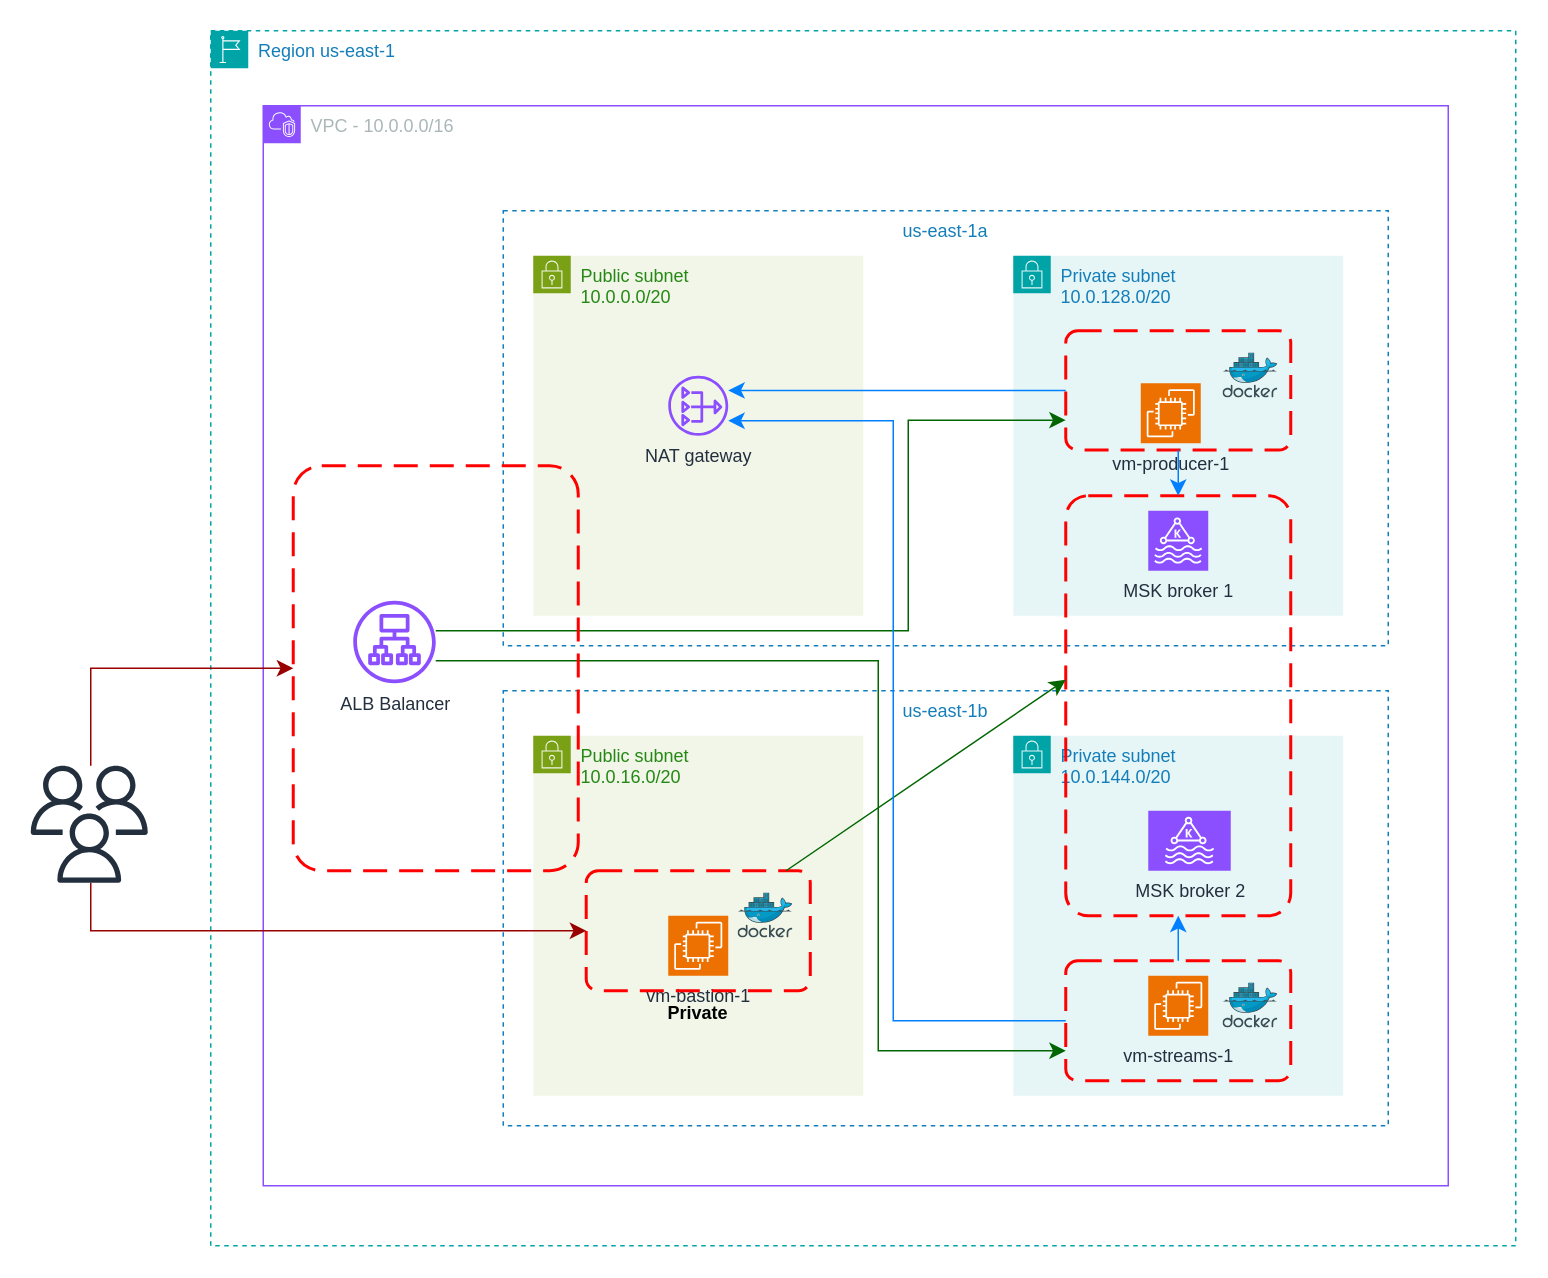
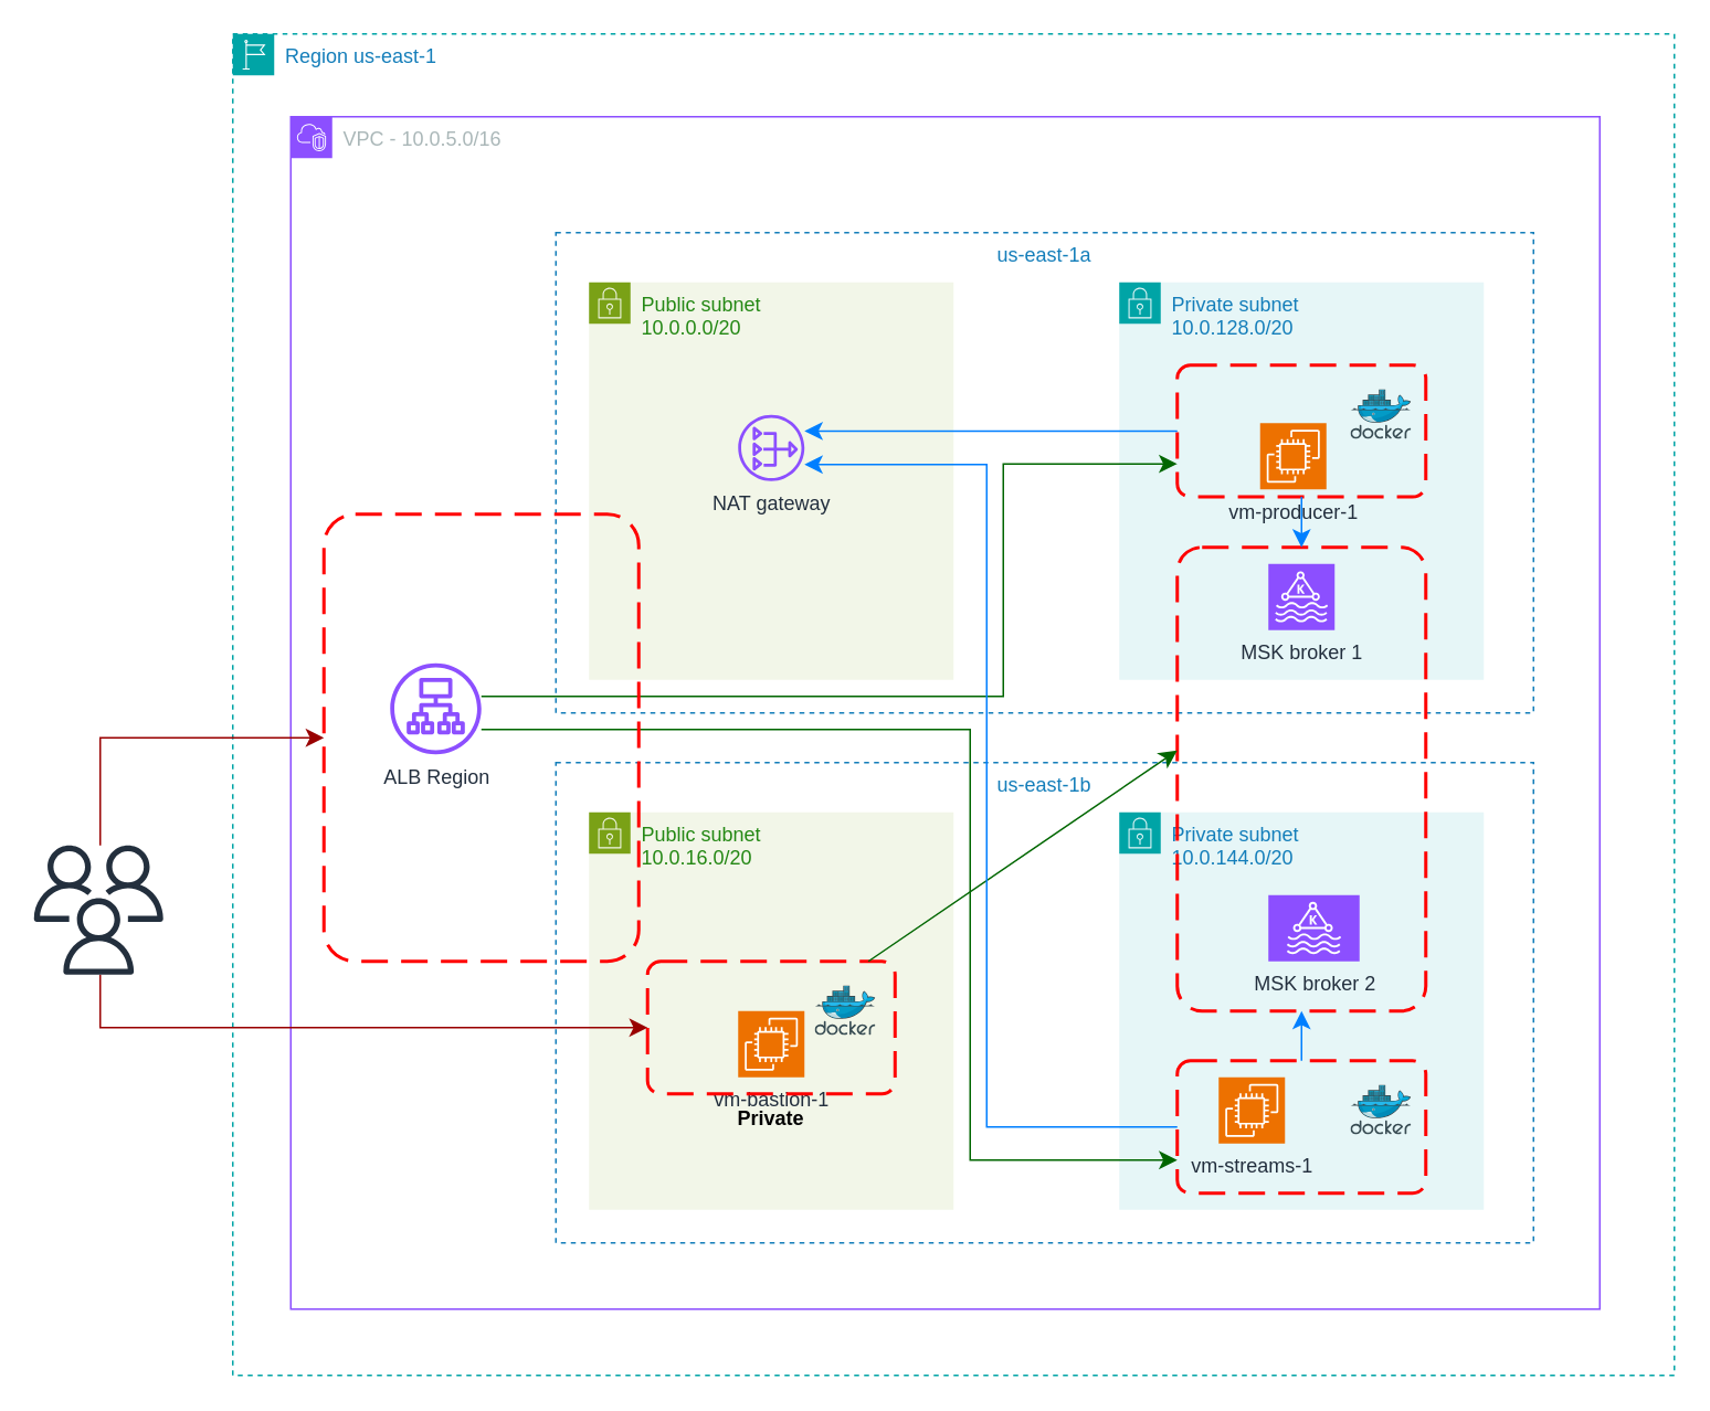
  <mxCell id="0" />
  <mxCell id="1" parent="0" />
  <mxCell id="2" value="Region us-east-1" style="points=[[0,0],[0.25,0],[0.5,0],[0.75,0],[1,0],[1,0.25],[1,0.5],[1,0.75],[1,1],[0.75,1],[0.5,1],[0.25,1],[0,1],[0,0.75],[0,0.5],[0,0.25]];outlineConnect=0;gradientColor=none;html=1;whiteSpace=wrap;fontSize=12;fontStyle=0;container=1;pointerEvents=0;collapsible=0;recursiveResize=0;shape=mxgraph.aws4.group;grIcon=mxgraph.aws4.group_region;strokeColor=#00A4A6;fillColor=none;verticalAlign=top;align=left;spacingLeft=30;fontColor=#147EBA;dashed=1;" vertex="1" parent="1"><mxGeometry x="140" y="20" width="870" height="810" as="geometry" /></mxCell>
- <mxCell id="3" value="VPC -&amp;nbsp;10.0.0.0/16" style="points=[[0,0],[0.25,0],[0.5,0],[0.75,0],[1,0],[1,0.25],[1,0.5],[1,0.75],[1,1],[0.75,1],[0.5,1],[0.25,1],[0,1],[0,0.75],[0,0.5],[0,0.25]];outlineConnect=0;gradientColor=none;html=1;whiteSpace=wrap;fontSize=12;fontStyle=0;container=1;pointerEvents=0;collapsible=0;recursiveResize=0;shape=mxgraph.aws4.group;grIcon=mxgraph.aws4.group_vpc2;strokeColor=#8C4FFF;fillColor=none;verticalAlign=top;align=left;spacingLeft=30;fontColor=#AAB7B8;dashed=0;" parent="2" vertex="1"><mxGeometry x="35" y="50" width="790" height="720" as="geometry" /></mxCell>
+ <mxCell id="3" value="VPC -&amp;nbsp;10.0.5.0/16" style="points=[[0,0],[0.25,0],[0.5,0],[0.75,0],[1,0],[1,0.25],[1,0.5],[1,0.75],[1,1],[0.75,1],[0.5,1],[0.25,1],[0,1],[0,0.75],[0,0.5],[0,0.25]];outlineConnect=0;gradientColor=none;html=1;whiteSpace=wrap;fontSize=12;fontStyle=0;container=1;pointerEvents=0;collapsible=0;recursiveResize=0;shape=mxgraph.aws4.group;grIcon=mxgraph.aws4.group_vpc2;strokeColor=#8C4FFF;fillColor=none;verticalAlign=top;align=left;spacingLeft=30;fontColor=#AAB7B8;dashed=0;" parent="2" vertex="1"><mxGeometry x="35" y="50" width="790" height="720" as="geometry" /></mxCell>
  <mxCell id="4" value="us-east-1a" style="fillColor=none;strokeColor=#147EBA;dashed=1;verticalAlign=top;fontStyle=0;fontColor=#147EBA;whiteSpace=wrap;html=1;align=center;" vertex="1" parent="3"><mxGeometry x="160" y="70" width="590" height="290" as="geometry" /></mxCell>
  <mxCell id="5" value="us-east-1b" style="fillColor=none;strokeColor=#147EBA;dashed=1;verticalAlign=top;fontStyle=0;fontColor=#147EBA;whiteSpace=wrap;html=1;" vertex="1" parent="3"><mxGeometry x="160" y="390" width="590" height="290" as="geometry" /></mxCell>
  <mxCell id="6" value="Public subnet&amp;nbsp;&lt;div&gt;10.0.0.0/20&lt;/div&gt;" style="points=[[0,0],[0.25,0],[0.5,0],[0.75,0],[1,0],[1,0.25],[1,0.5],[1,0.75],[1,1],[0.75,1],[0.5,1],[0.25,1],[0,1],[0,0.75],[0,0.5],[0,0.25]];outlineConnect=0;gradientColor=none;html=1;whiteSpace=wrap;fontSize=12;fontStyle=0;container=1;pointerEvents=0;collapsible=0;recursiveResize=0;shape=mxgraph.aws4.group;grIcon=mxgraph.aws4.group_security_group;grStroke=0;strokeColor=#7AA116;fillColor=#F2F6E8;verticalAlign=top;align=left;spacingLeft=30;fontColor=#248814;dashed=0;" parent="3" vertex="1"><mxGeometry x="180" y="100" width="220" height="240" as="geometry" /></mxCell>
  <mxCell id="7" value="NAT gateway" style="sketch=0;outlineConnect=0;fontColor=#232F3E;gradientColor=none;fillColor=#8C4FFF;strokeColor=none;dashed=0;verticalLabelPosition=bottom;verticalAlign=top;align=center;html=1;fontSize=12;fontStyle=0;aspect=fixed;pointerEvents=1;shape=mxgraph.aws4.nat_gateway;" vertex="1" parent="6"><mxGeometry x="90" y="80" width="40" height="40" as="geometry" /></mxCell>
  <mxCell id="8" value="Private subnet&amp;nbsp;&lt;div&gt;10.0.128.0/20&lt;/div&gt;" style="points=[[0,0],[0.25,0],[0.5,0],[0.75,0],[1,0],[1,0.25],[1,0.5],[1,0.75],[1,1],[0.75,1],[0.5,1],[0.25,1],[0,1],[0,0.75],[0,0.5],[0,0.25]];outlineConnect=0;gradientColor=none;html=1;whiteSpace=wrap;fontSize=12;fontStyle=0;container=1;pointerEvents=0;collapsible=0;recursiveResize=0;shape=mxgraph.aws4.group;grIcon=mxgraph.aws4.group_security_group;grStroke=0;strokeColor=#00A4A6;fillColor=#E6F6F7;verticalAlign=top;align=left;spacingLeft=30;fontColor=#147EBA;dashed=0;" vertex="1" parent="3"><mxGeometry x="500" y="100" width="220" height="240" as="geometry" /></mxCell>
  <mxCell id="9" value="vm-producer-1" style="sketch=0;points=[[0,0,0],[0.25,0,0],[0.5,0,0],[0.75,0,0],[1,0,0],[0,1,0],[0.25,1,0],[0.5,1,0],[0.75,1,0],[1,1,0],[0,0.25,0],[0,0.5,0],[0,0.75,0],[1,0.25,0],[1,0.5,0],[1,0.75,0]];outlineConnect=0;fontColor=#232F3E;fillColor=#ED7100;strokeColor=#ffffff;dashed=0;verticalLabelPosition=bottom;verticalAlign=top;align=center;html=1;fontSize=12;fontStyle=0;aspect=fixed;shape=mxgraph.aws4.resourceIcon;resIcon=mxgraph.aws4.ec2;" parent="8" vertex="1"><mxGeometry x="85" y="85" width="40" height="40" as="geometry" /></mxCell>
  <mxCell id="10" value="" style="image;sketch=0;aspect=fixed;html=1;points=[];align=center;fontSize=12;image=img/lib/mscae/Docker.svg;" vertex="1" parent="8"><mxGeometry x="140" y="65" width="36.59" height="30" as="geometry" /></mxCell>
  <mxCell id="11" value="" style="rounded=1;arcSize=10;dashed=1;strokeColor=#ff0000;fillColor=none;gradientColor=none;dashPattern=8 4;strokeWidth=2;" vertex="1" parent="8"><mxGeometry x="35" y="50" width="150" height="79.5" as="geometry" /></mxCell>
  <mxCell id="12" style="edgeStyle=none;curved=1;rounded=0;orthogonalLoop=1;jettySize=auto;html=1;exitX=0.75;exitY=0;exitDx=0;exitDy=0;fontSize=12;startSize=8;endSize=8;" edge="1" parent="3"><mxGeometry relative="1" as="geometry"><mxPoint x="381.25" y="130" as="sourcePoint" /><mxPoint x="381.25" y="130" as="targetPoint" /></mxGeometry></mxCell>
  <mxCell id="13" value="Public subnet&amp;nbsp;&lt;div&gt;10.0.16.0/20&lt;/div&gt;" style="points=[[0,0],[0.25,0],[0.5,0],[0.75,0],[1,0],[1,0.25],[1,0.5],[1,0.75],[1,1],[0.75,1],[0.5,1],[0.25,1],[0,1],[0,0.75],[0,0.5],[0,0.25]];outlineConnect=0;gradientColor=none;html=1;whiteSpace=wrap;fontSize=12;fontStyle=0;container=1;pointerEvents=0;collapsible=0;recursiveResize=0;shape=mxgraph.aws4.group;grIcon=mxgraph.aws4.group_security_group;grStroke=0;strokeColor=#7AA116;fillColor=#F2F6E8;verticalAlign=top;align=left;spacingLeft=30;fontColor=#248814;dashed=0;" vertex="1" parent="3"><mxGeometry x="180" y="420" width="220" height="240" as="geometry" /></mxCell>
  <mxCell id="14" value="vm-bastion-1" style="sketch=0;points=[[0,0,0],[0.25,0,0],[0.5,0,0],[0.75,0,0],[1,0,0],[0,1,0],[0.25,1,0],[0.5,1,0],[0.75,1,0],[1,1,0],[0,0.25,0],[0,0.5,0],[0,0.75,0],[1,0.25,0],[1,0.5,0],[1,0.75,0]];outlineConnect=0;fontColor=#232F3E;fillColor=#ED7100;strokeColor=#ffffff;dashed=0;verticalLabelPosition=bottom;verticalAlign=top;align=center;html=1;fontSize=12;fontStyle=0;aspect=fixed;shape=mxgraph.aws4.resourceIcon;resIcon=mxgraph.aws4.ec2;" parent="13" vertex="1"><mxGeometry x="90" y="120" width="40" height="40" as="geometry" /></mxCell>
  <mxCell id="15" value="" style="rounded=1;arcSize=10;dashed=1;strokeColor=#ff0000;fillColor=none;gradientColor=none;dashPattern=8 4;strokeWidth=2;" vertex="1" parent="13"><mxGeometry x="35.31" y="90" width="149.38" height="80" as="geometry" /></mxCell>
  <mxCell id="16" value="Private subnet&amp;nbsp;&lt;div&gt;10.0.144.0/20&lt;/div&gt;" style="points=[[0,0],[0.25,0],[0.5,0],[0.75,0],[1,0],[1,0.25],[1,0.5],[1,0.75],[1,1],[0.75,1],[0.5,1],[0.25,1],[0,1],[0,0.75],[0,0.5],[0,0.25]];outlineConnect=0;gradientColor=none;html=1;whiteSpace=wrap;fontSize=12;fontStyle=0;container=1;pointerEvents=0;collapsible=0;recursiveResize=0;shape=mxgraph.aws4.group;grIcon=mxgraph.aws4.group_security_group;grStroke=0;strokeColor=#00A4A6;fillColor=#E6F6F7;verticalAlign=top;align=left;spacingLeft=30;fontColor=#147EBA;dashed=0;" vertex="1" parent="3"><mxGeometry x="500" y="420" width="220" height="240" as="geometry" /></mxCell>
  <mxCell id="17" value="MSK broker 2" style="sketch=0;points=[[0,0,0],[0.25,0,0],[0.5,0,0],[0.75,0,0],[1,0,0],[0,1,0],[0.25,1,0],[0.5,1,0],[0.75,1,0],[1,1,0],[0,0.25,0],[0,0.5,0],[0,0.75,0],[1,0.25,0],[1,0.5,0],[1,0.75,0]];outlineConnect=0;fontColor=#232F3E;fillColor=#8C4FFF;strokeColor=#ffffff;dashed=0;verticalLabelPosition=bottom;verticalAlign=top;align=center;html=1;fontSize=12;fontStyle=0;aspect=fixed;shape=mxgraph.aws4.resourceIcon;resIcon=mxgraph.aws4.managed_streaming_for_kafka;" parent="16" vertex="1"><mxGeometry x="90" y="50" width="55" height="40" as="geometry" /></mxCell>
  <mxCell id="18" value="" style="rounded=1;arcSize=10;dashed=1;strokeColor=#ff0000;fillColor=none;gradientColor=none;dashPattern=8 4;strokeWidth=2;" vertex="1" parent="16"><mxGeometry x="35" y="150" width="150" height="80" as="geometry" /></mxCell>
  <mxCell id="19" value="" style="rounded=1;arcSize=10;dashed=1;strokeColor=#ff0000;fillColor=none;gradientColor=none;dashPattern=8 4;strokeWidth=2;" vertex="1" parent="3"><mxGeometry x="535" y="260" width="150" height="280" as="geometry" /></mxCell>
  <mxCell id="20" value="" style="image;sketch=0;aspect=fixed;html=1;points=[];align=center;fontSize=12;image=img/lib/mscae/Docker.svg;" vertex="1" parent="3"><mxGeometry x="316.7" y="525" width="36.59" height="30" as="geometry" /></mxCell>
  <mxCell id="21" value="" style="edgeStyle=orthogonalEdgeStyle;rounded=0;orthogonalLoop=1;jettySize=auto;html=1;fontSize=12;startSize=8;endSize=8;entryX=0;entryY=0.75;entryDx=0;entryDy=0;elbow=vertical;strokeColor=#006600;" edge="1" parent="3" source="23" target="11"><mxGeometry relative="1" as="geometry"><Array as="points"><mxPoint x="430" y="350" /><mxPoint x="430" y="210" /></Array></mxGeometry></mxCell>
  <mxCell id="22" value="" style="edgeStyle=orthogonalEdgeStyle;rounded=0;orthogonalLoop=1;jettySize=auto;html=1;fontSize=12;startSize=8;endSize=8;entryX=0;entryY=0.75;entryDx=0;entryDy=0;strokeColor=#006600;" edge="1" parent="3" source="23" target="18"><mxGeometry relative="1" as="geometry"><Array as="points"><mxPoint x="410" y="370" /><mxPoint x="410" y="630" /></Array></mxGeometry></mxCell>
- <mxCell id="23" value="ALB Balancer" style="sketch=0;outlineConnect=0;fontColor=#232F3E;gradientColor=none;fillColor=#8C4FFF;strokeColor=none;dashed=0;verticalLabelPosition=bottom;verticalAlign=top;align=center;html=1;fontSize=12;fontStyle=0;aspect=fixed;pointerEvents=1;shape=mxgraph.aws4.application_load_balancer;" parent="3" vertex="1"><mxGeometry x="60" y="330" width="55" height="55" as="geometry" /></mxCell>
+ <mxCell id="23" value="ALB Region" style="sketch=0;outlineConnect=0;fontColor=#232F3E;gradientColor=none;fillColor=#8C4FFF;strokeColor=none;dashed=0;verticalLabelPosition=bottom;verticalAlign=top;align=center;html=1;fontSize=12;fontStyle=0;aspect=fixed;pointerEvents=1;shape=mxgraph.aws4.application_load_balancer;" parent="3" vertex="1"><mxGeometry x="60" y="330" width="55" height="55" as="geometry" /></mxCell>
  <mxCell id="24" value="" style="edgeStyle=none;curved=1;rounded=0;orthogonalLoop=1;jettySize=auto;html=1;fontSize=12;startSize=8;endSize=8;strokeColor=#007FFF;" edge="1" parent="3" source="11" target="19"><mxGeometry relative="1" as="geometry" /></mxCell>
  <mxCell id="25" value="" style="edgeStyle=none;curved=1;rounded=0;orthogonalLoop=1;jettySize=auto;html=1;fontSize=12;startSize=8;endSize=8;strokeColor=#007FFF;" edge="1" parent="3" source="18" target="19"><mxGeometry relative="1" as="geometry" /></mxCell>
  <mxCell id="26" style="edgeStyle=none;curved=1;rounded=0;orthogonalLoop=1;jettySize=auto;html=1;entryX=0;entryY=0.438;entryDx=0;entryDy=0;entryPerimeter=0;fontSize=12;startSize=8;endSize=8;strokeColor=#006600;" edge="1" parent="3" source="15" target="19"><mxGeometry relative="1" as="geometry" /></mxCell>
  <mxCell id="27" style="edgeStyle=none;curved=1;rounded=0;orthogonalLoop=1;jettySize=auto;html=1;fontSize=12;startSize=8;endSize=8;entryX=1;entryY=0.244;entryDx=0;entryDy=0;entryPerimeter=0;fillColor=#cce5ff;strokeColor=#007FFF;" edge="1" parent="3" source="11" target="7"><mxGeometry relative="1" as="geometry" /></mxCell>
  <mxCell id="28" style="edgeStyle=orthogonalEdgeStyle;rounded=0;orthogonalLoop=1;jettySize=auto;html=1;fontSize=12;startSize=8;endSize=8;strokeColor=#007FFF;" edge="1" parent="3" source="18" target="7"><mxGeometry relative="1" as="geometry"><Array as="points"><mxPoint x="420" y="610" /><mxPoint x="420" y="210" /></Array></mxGeometry></mxCell>
  <mxCell id="29" value="MSK broker 1" style="sketch=0;points=[[0,0,0],[0.25,0,0],[0.5,0,0],[0.75,0,0],[1,0,0],[0,1,0],[0.25,1,0],[0.5,1,0],[0.75,1,0],[1,1,0],[0,0.25,0],[0,0.5,0],[0,0.75,0],[1,0.25,0],[1,0.5,0],[1,0.75,0]];outlineConnect=0;fontColor=#232F3E;fillColor=#8C4FFF;strokeColor=#ffffff;dashed=0;verticalLabelPosition=bottom;verticalAlign=top;align=center;html=1;fontSize=12;fontStyle=0;aspect=fixed;shape=mxgraph.aws4.resourceIcon;resIcon=mxgraph.aws4.managed_streaming_for_kafka;" parent="3" vertex="1"><mxGeometry x="590" y="270" width="40" height="40" as="geometry" /></mxCell>
- <mxCell id="30" value="vm-streams-1" style="sketch=0;points=[[0,0,0],[0.25,0,0],[0.5,0,0],[0.75,0,0],[1,0,0],[0,1,0],[0.25,1,0],[0.5,1,0],[0.75,1,0],[1,1,0],[0,0.25,0],[0,0.5,0],[0,0.75,0],[1,0.25,0],[1,0.5,0],[1,0.75,0]];outlineConnect=0;fontColor=#232F3E;fillColor=#ED7100;strokeColor=#ffffff;dashed=0;verticalLabelPosition=bottom;verticalAlign=top;align=center;html=1;fontSize=12;fontStyle=0;aspect=fixed;shape=mxgraph.aws4.resourceIcon;resIcon=mxgraph.aws4.ec2;" parent="3" vertex="1"><mxGeometry x="590" y="580" width="40" height="40" as="geometry" /></mxCell>
+ <mxCell id="30" value="vm-streams-1" style="sketch=0;points=[[0,0,0],[0.25,0,0],[0.5,0,0],[0.75,0,0],[1,0,0],[0,1,0],[0.25,1,0],[0.5,1,0],[0.75,1,0],[1,1,0],[0,0.25,0],[0,0.5,0],[0,0.75,0],[1,0.25,0],[1,0.5,0],[1,0.75,0]];outlineConnect=0;fontColor=#232F3E;fillColor=#ED7100;strokeColor=#ffffff;dashed=0;verticalLabelPosition=bottom;verticalAlign=top;align=center;html=1;fontSize=12;fontStyle=0;aspect=fixed;shape=mxgraph.aws4.resourceIcon;resIcon=mxgraph.aws4.ec2;" parent="3" vertex="1"><mxGeometry x="560" y="580" width="40" height="40" as="geometry" /></mxCell>
  <mxCell id="31" value="" style="image;sketch=0;aspect=fixed;html=1;points=[];align=center;fontSize=12;image=img/lib/mscae/Docker.svg;" vertex="1" parent="3"><mxGeometry x="640" y="585" width="36.59" height="30" as="geometry" /></mxCell>
  <mxCell id="32" value="" style="rounded=1;arcSize=10;dashed=1;strokeColor=#ff0000;fillColor=none;gradientColor=none;dashPattern=8 4;strokeWidth=2;" vertex="1" parent="3"><mxGeometry x="20" y="240" width="190" height="270" as="geometry" /></mxCell>
  <mxCell id="33" value="Private" style="text;html=1;align=center;verticalAlign=middle;whiteSpace=wrap;rounded=0;fontStyle=1" vertex="1" parent="3"><mxGeometry x="260" y="590" width="60" height="30" as="geometry" /></mxCell>
  <mxCell id="34" style="edgeStyle=orthogonalEdgeStyle;rounded=0;orthogonalLoop=1;jettySize=auto;html=1;entryX=0;entryY=0.5;entryDx=0;entryDy=0;fontSize=12;startSize=8;endSize=8;strokeColor=#990000;" edge="1" parent="1" source="36" target="32"><mxGeometry relative="1" as="geometry"><Array as="points"><mxPoint x="60" y="445" /></Array></mxGeometry></mxCell>
  <mxCell id="35" style="edgeStyle=orthogonalEdgeStyle;rounded=0;orthogonalLoop=1;jettySize=auto;html=1;entryX=0;entryY=0.5;entryDx=0;entryDy=0;fontSize=12;startSize=8;endSize=8;strokeColor=#990000;" edge="1" parent="1" source="36" target="15"><mxGeometry relative="1" as="geometry"><Array as="points"><mxPoint x="60" y="620" /></Array></mxGeometry></mxCell>
  <mxCell id="36" value="" style="sketch=0;outlineConnect=0;fontColor=#232F3E;gradientColor=none;fillColor=#232F3D;strokeColor=none;dashed=0;verticalLabelPosition=bottom;verticalAlign=top;align=center;html=1;fontSize=12;fontStyle=0;aspect=fixed;pointerEvents=1;shape=mxgraph.aws4.users;" vertex="1" parent="1"><mxGeometry x="20" y="510" width="78" height="78" as="geometry" /></mxCell>
